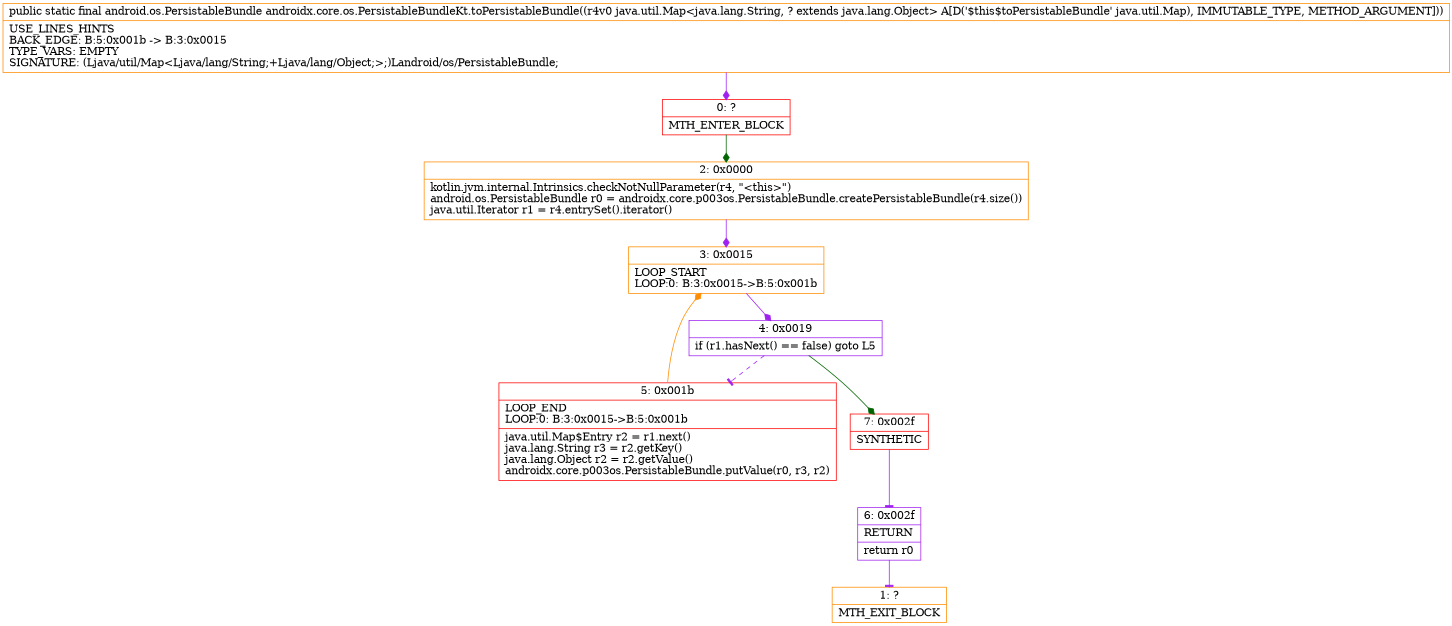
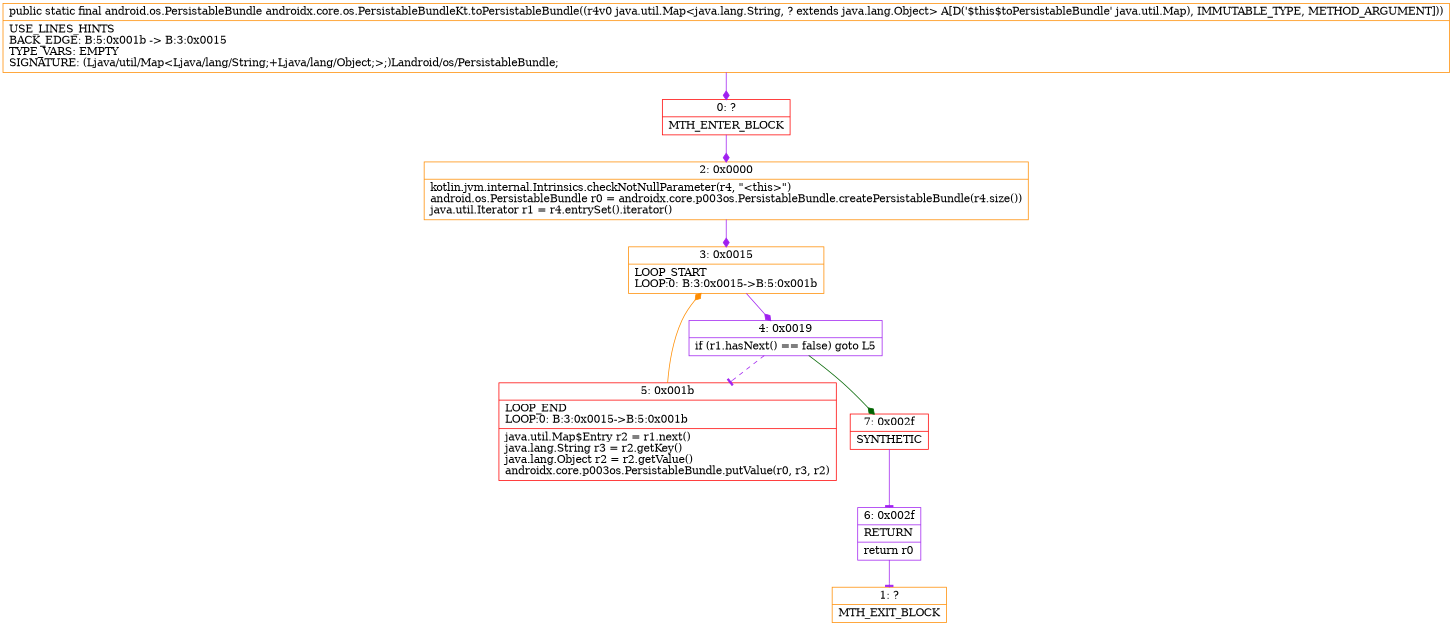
  digraph {
    node [color=darkorange shape=record]
    edge [arrowhead=diamond color=purple]
    n1 [color=red label="{0\:\ ?|MTH_ENTER_BLOCK\l}"]
    n2 [label="{2\:\ 0x0000|kotlin.jvm.internal.Intrinsics.checkNotNullParameter(r4, \"\<this\>\")\landroid.os.PersistableBundle r0 = androidx.core.p003os.PersistableBundle.createPersistableBundle(r4.size())\ljava.util.Iterator r1 = r4.entrySet().iterator()\l}"]
    n3 [label="{3\:\ 0x0015|LOOP_START\lLOOP:0: B:3:0x0015\-\>B:5:0x001b\l}"]
    n4 [color=purple label="{4\:\ 0x0019|if (r1.hasNext() == false) goto L5\l}"]
    n5 [color=red label="{5\:\ 0x001b|LOOP_END\lLOOP:0: B:3:0x0015\-\>B:5:0x001b\l|java.util.Map$Entry r2 = r1.next()\ljava.lang.String r3 = r2.getKey()\ljava.lang.Object r2 = r2.getValue()\landroidx.core.p003os.PersistableBundle.putValue(r0, r3, r2)\l}"]
    n6 [color=red label="{7\:\ 0x002f|SYNTHETIC\l}"]
    n7 [color=purple label="{6\:\ 0x002f|RETURN\l|return r0\l}"]
    n8 [label="{1\:\ ?|MTH_EXIT_BLOCK\l}"]
    n9 [label="{public static final android.os.PersistableBundle androidx.core.os.PersistableBundleKt.toPersistableBundle((r4v0 java.util.Map\<java.lang.String, ? extends java.lang.Object\> A[D('$this$toPersistableBundle' java.util.Map), IMMUTABLE_TYPE, METHOD_ARGUMENT]))  | USE_LINES_HINTS\lBACK_EDGE: B:5:0x001b \-\> B:3:0x0015\lTYPE_VARS: EMPTY\lSIGNATURE: (Ljava\/util\/Map\<Ljava\/lang\/String;+Ljava\/lang\/Object;\>;)Landroid\/os\/PersistableBundle;\l}"]
-   n1 -> n2 [color=darkgreen]
+   n1 -> n2
    n2 -> n3
    n3 -> n4
    n4 -> n5 [arrowhead=tee style=dashed]
    n4 -> n6 [color=darkgreen]
    n5 -> n3 [color=darkorange]
    n6 -> n7 [arrowhead=tee]
    n7 -> n8 [arrowhead=tee]
    n9 -> n1
  }
